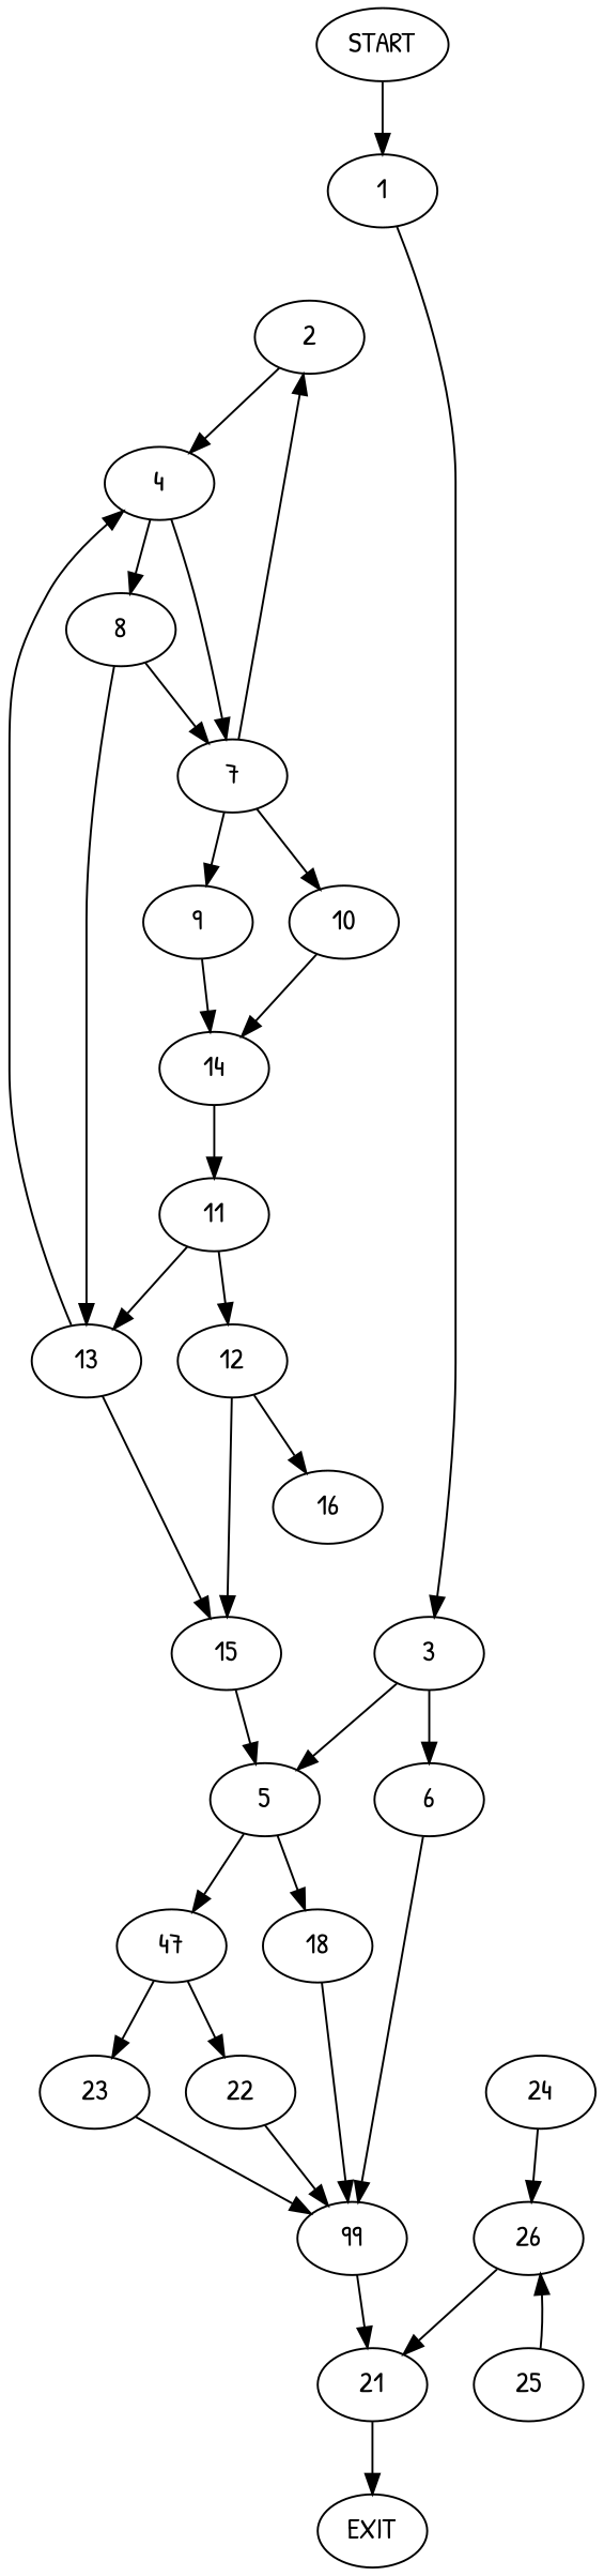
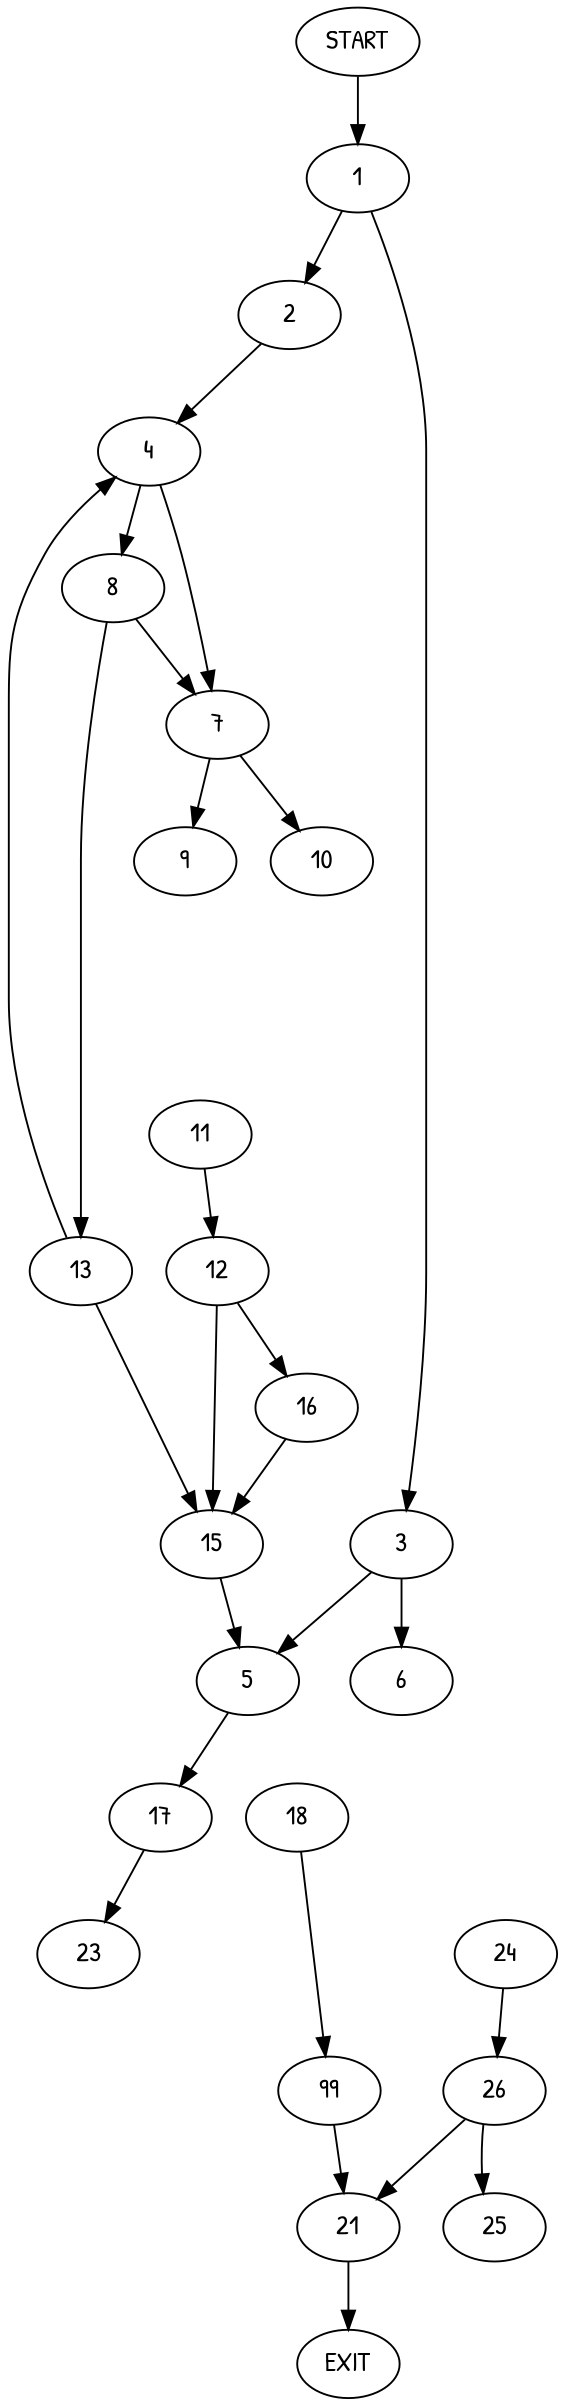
  digraph {
    fontname="Patrick Hand"
    node [fontname="Patrick Hand"]
    edge [fontname="Patrick Hand"]
    n1 [label=START]
    1
    2
    3
    n5 [label=EXIT]
    4
    5
    6
    7
    8
-   17 [label=47]
+   17
    18
    n13 [label=99]
    9
    10
    13
-   22
    23
    21
-   14
    11
    12
    15
    16
    24
    26
    25
    n1 -> 1
-   7 -> 2
+   1 -> 2
    1 -> 3
    2 -> 4
    3 -> 5
    3 -> 6
    4 -> 7
    4 -> 8
    5 -> 17
-   5 -> 18
-   6 -> n13
    7 -> 9
    7 -> 10
    8 -> 7
    8 -> 13
-   17 -> 22
    17 -> 23
    18 -> n13
    n13 -> 21
-   9 -> 14
-   10 -> 14
    13 -> 4
    13 -> 15
-   22 -> n13
-   23 -> n13
    21 -> n5
-   14 -> 11
-   11 -> 13
    11 -> 12
    12 -> 15
    12 -> 16
    15 -> 5
+   16 -> 15
    24 -> 26
    26 -> 21
-   25 -> 26
+   26 -> 25
  }
